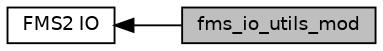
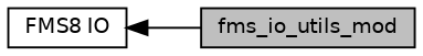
  digraph {
    rankdir=LR
    node [color=black fontname=Helvetica fontsize=10 shape=box style=filled]
    n1 [fillcolor=grey75 fontcolor=black height=0.2 label=fms_io_utils_mod width=0.4]
-   n2 [fillcolor=white height=0.2 label="FMS2 IO" width=0.4]
+   n2 [fillcolor=white height=0.2 label="FMS8 IO" width=0.4]
    n2 -> n1 [dir=back fontname=Helvetica fontsize=10 labelfontname=Helvetica labelfontsize=10 shape=plaintext style=solid]
  }
